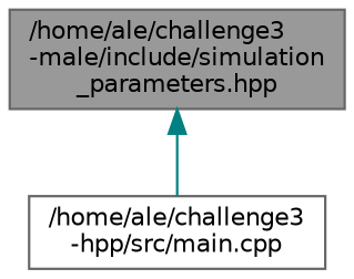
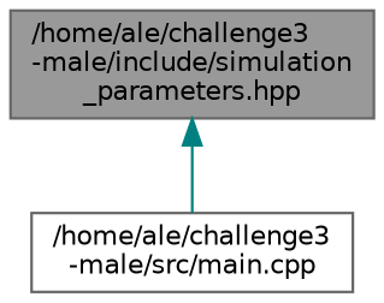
  digraph {
    node [fontname=Helvetica fontsize=10 shape=box style=filled]
    n1 [color=gray40 fillcolor=grey60 fontcolor=black height=0.2 label="/home/ale/challenge3\l-male/include/simulation\l_parameters.hpp" width=0.4]
-   n2 [color=grey40 fillcolor=white height=0.2 label="/home/ale/challenge3\l-hpp/src/main.cpp" width=0.4]
+   n2 [color=grey40 fillcolor=white height=0.2 label="/home/ale/challenge3\l-male/src/main.cpp" width=0.4]
    n1 -> n2 [color=teal dir=back fontname=Helvetica fontsize=10 labelfontname=Helvetica labelfontsize=10 style=solid]
  }
